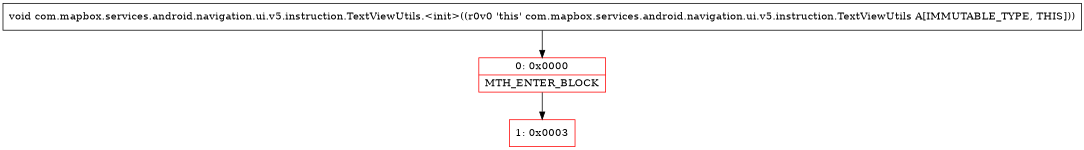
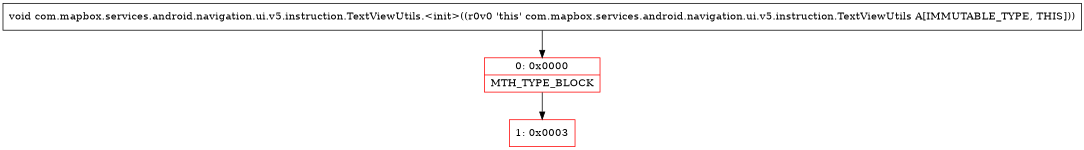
  digraph {
    node [color=red shape=record]
-   n1 [label="{0\:\ 0x0000|MTH_ENTER_BLOCK\l}"]
+   n1 [label="{0\:\ 0x0000|MTH_TYPE_BLOCK\l}"]
    n2 [label="{1\:\ 0x0003}"]
    n3 [label="{void com.mapbox.services.android.navigation.ui.v5.instruction.TextViewUtils.\<init\>((r0v0 'this' com.mapbox.services.android.navigation.ui.v5.instruction.TextViewUtils A[IMMUTABLE_TYPE, THIS])) }" color=""]
    subgraph cluster_1 {
      label="R(0)"
    }
    n1 -> n2
    n3 -> n1
  }
